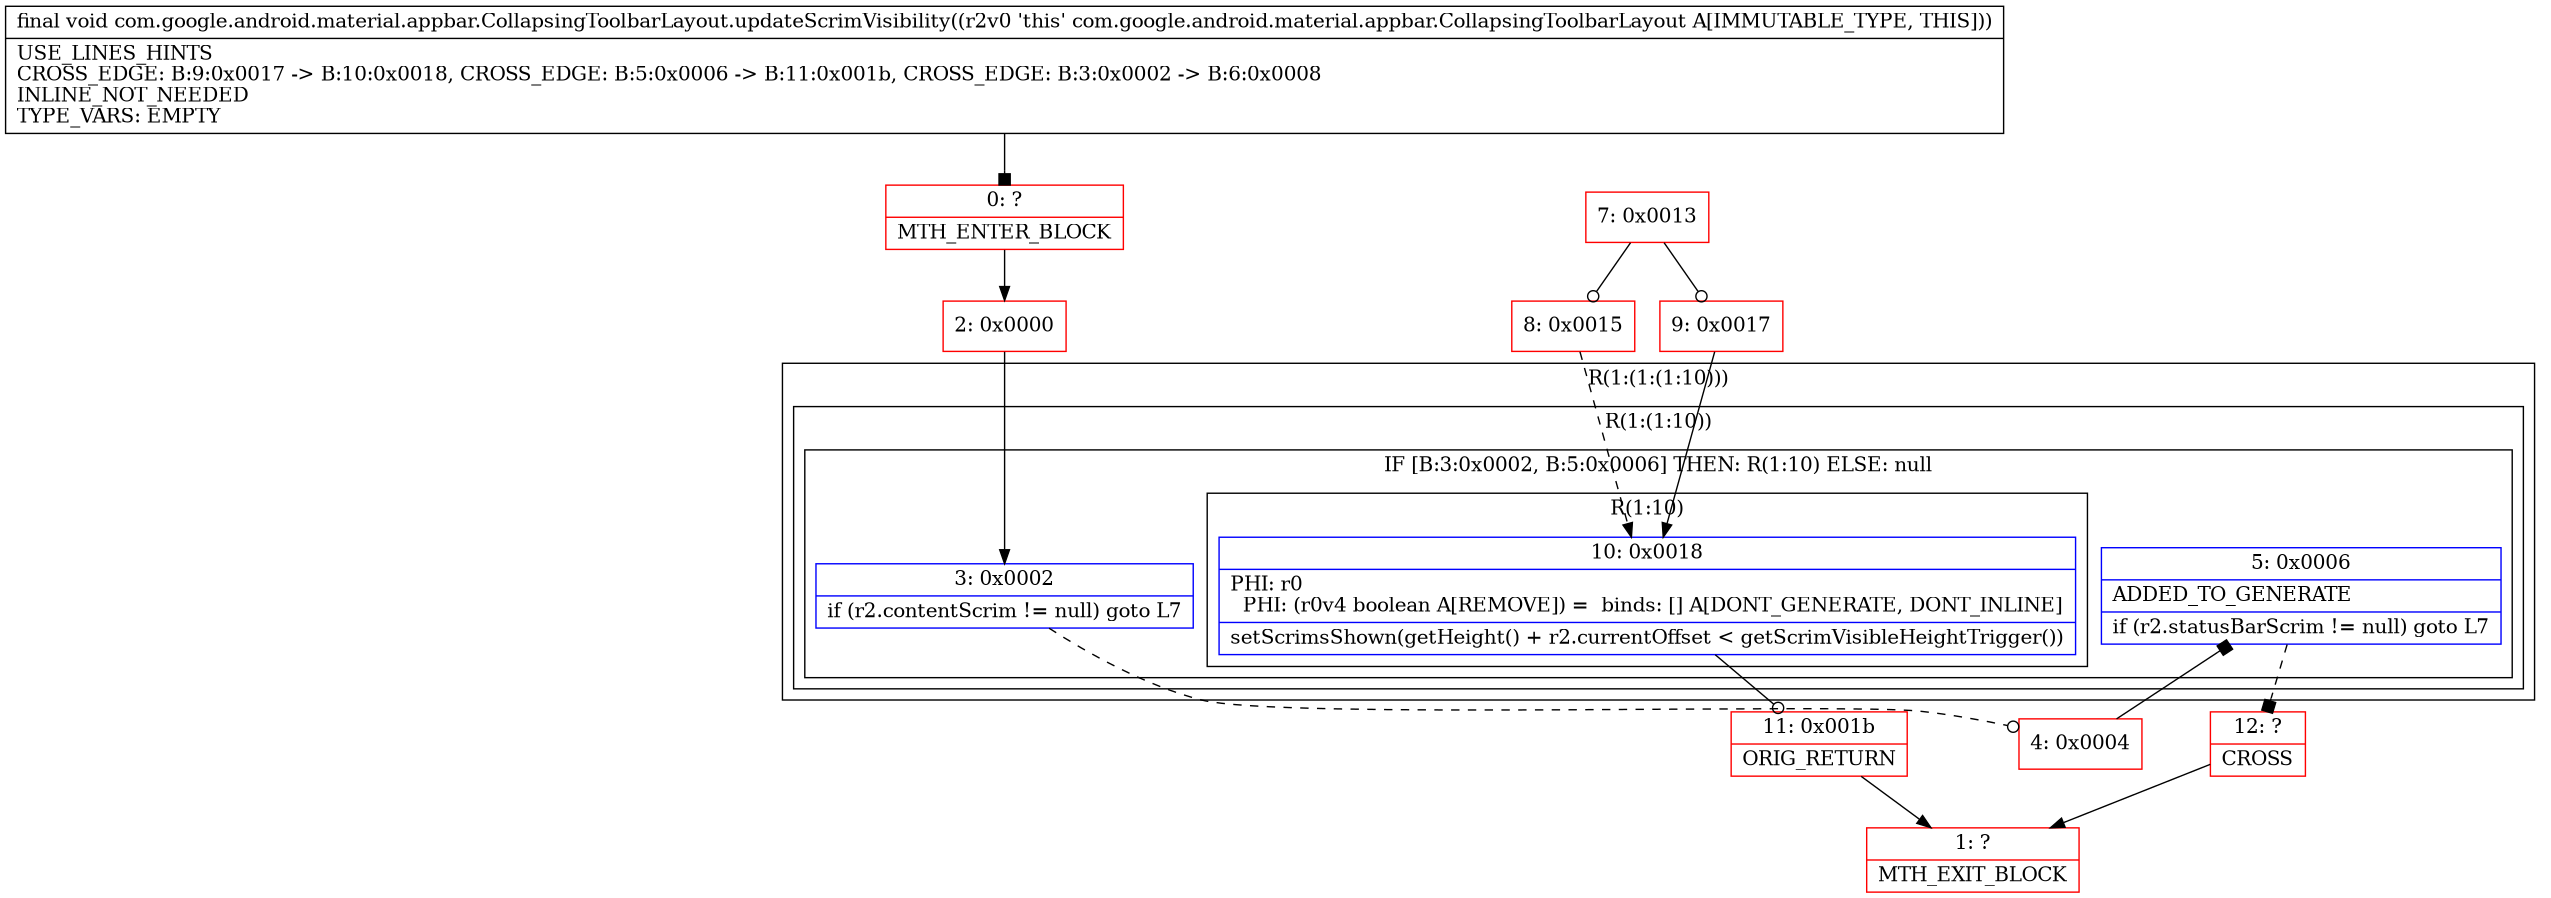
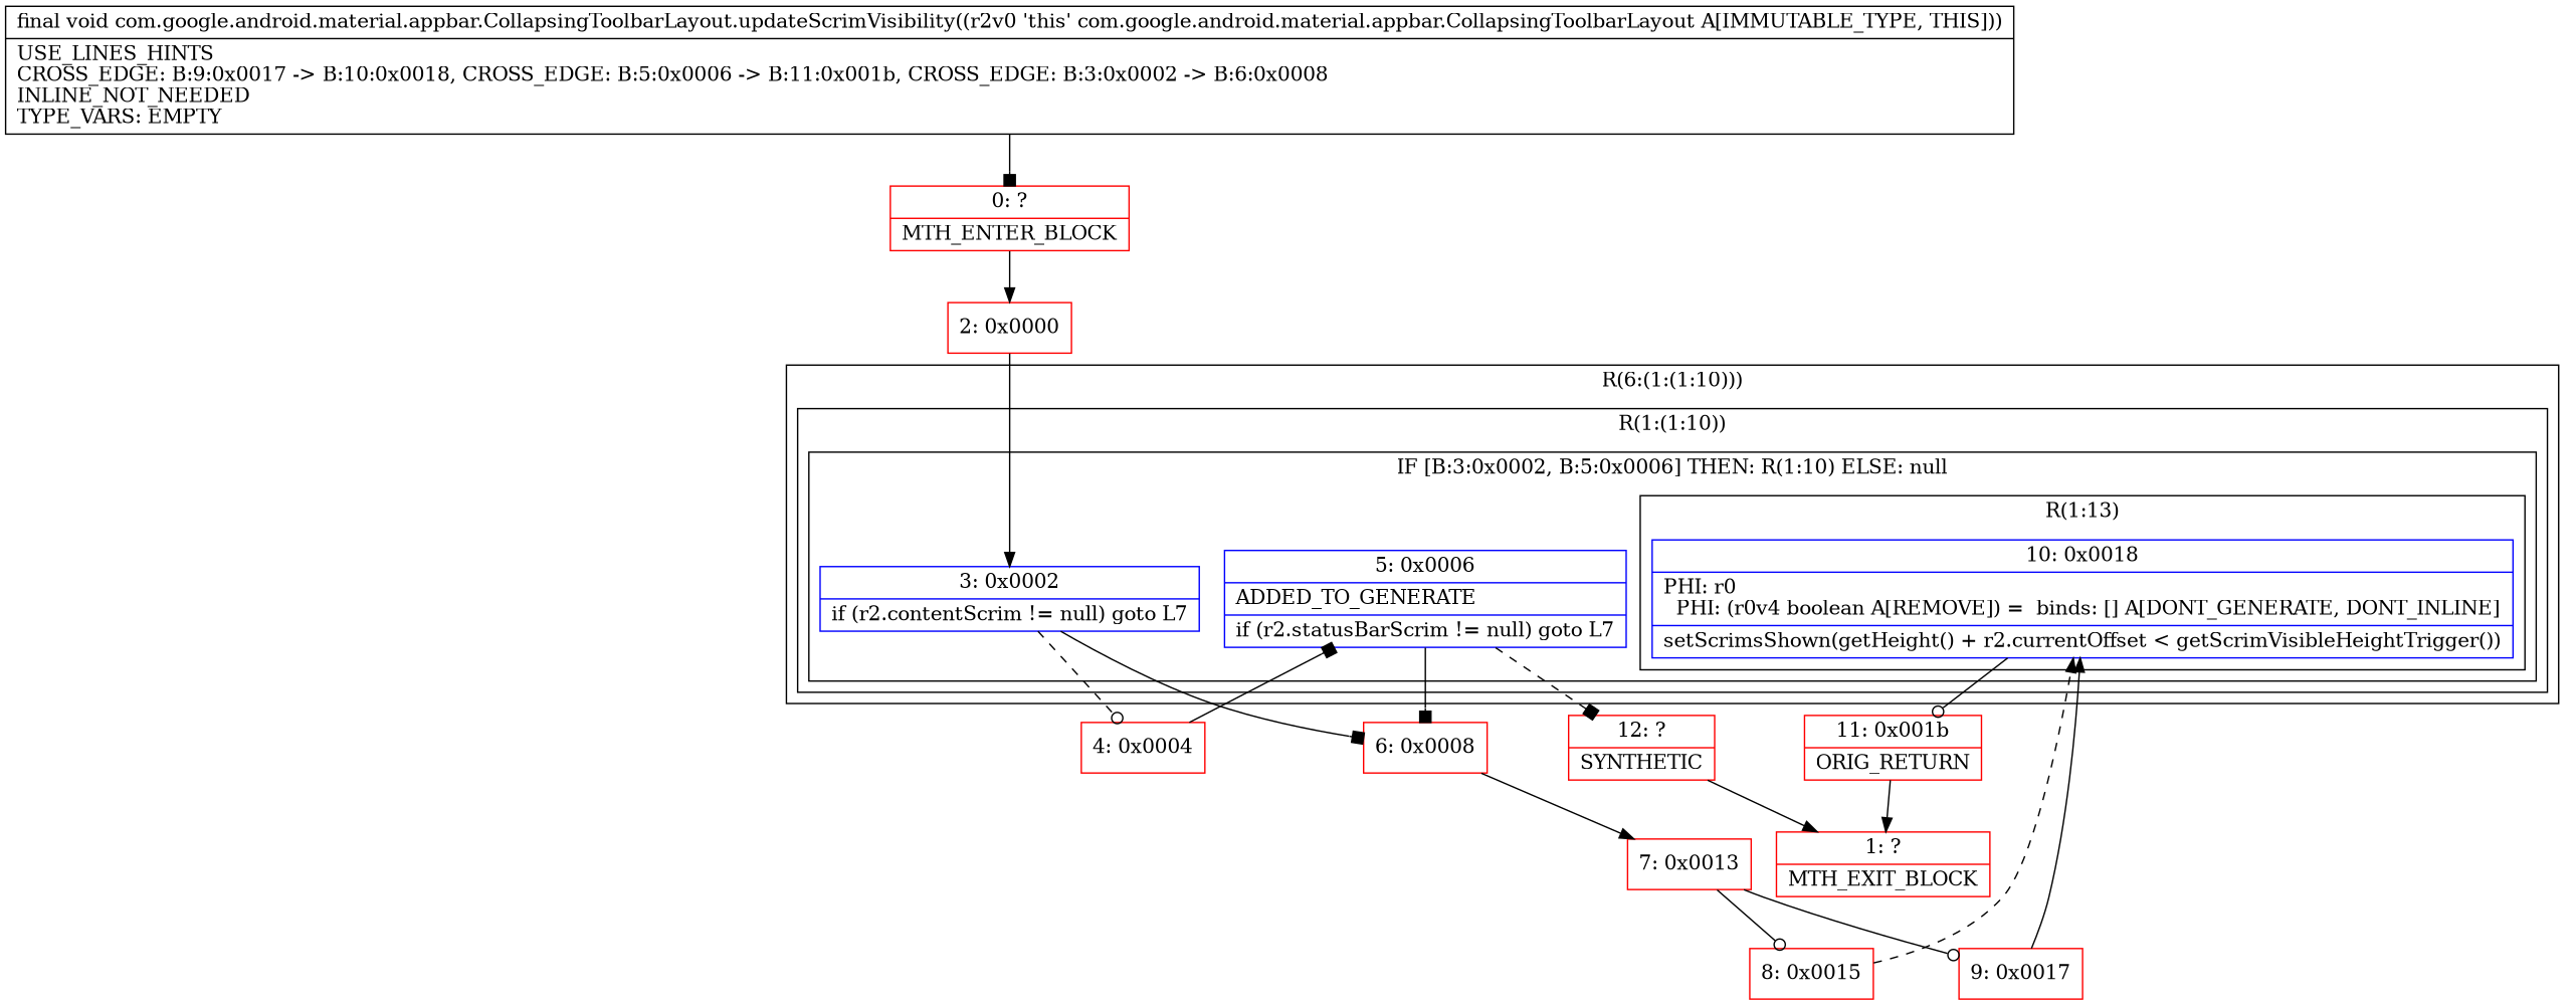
  digraph {
    node [color=red shape=record]
    edge [arrowhead=normal]
    n1 [color=blue label="{10\:\ 0x0018|PHI: r0 \l  PHI: (r0v4 boolean A[REMOVE]) =  binds: [] A[DONT_GENERATE, DONT_INLINE]\l|setScrimsShown(getHeight() + r2.currentOffset \< getScrimVisibleHeightTrigger())\l}"]
    n2 [color=blue label="{3\:\ 0x0002|if (r2.contentScrim != null) goto L7\l}"]
    n3 [color=blue label="{5\:\ 0x0006|ADDED_TO_GENERATE\l|if (r2.statusBarScrim != null) goto L7\l}"]
    n4 [label="{11\:\ 0x001b|ORIG_RETURN\l}"]
    n5 [label="{4\:\ 0x0004}"]
-   n7 [label="{12\:\ ?|CROSS\l}"]
+   n6 [label="{6\:\ 0x0008}"]
+   n7 [label="{12\:\ ?|SYNTHETIC\l}"]
    n8 [label="{7\:\ 0x0013}"]
    n9 [label="{1\:\ ?|MTH_EXIT_BLOCK\l}"]
    n10 [label="{0\:\ ?|MTH_ENTER_BLOCK\l}"]
    n11 [label="{2\:\ 0x0000}"]
    n12 [label="{8\:\ 0x0015}"]
    n13 [label="{9\:\ 0x0017}"]
    n14 [label="{final void com.google.android.material.appbar.CollapsingToolbarLayout.updateScrimVisibility((r2v0 'this' com.google.android.material.appbar.CollapsingToolbarLayout A[IMMUTABLE_TYPE, THIS]))  | USE_LINES_HINTS\lCROSS_EDGE: B:9:0x0017 \-\> B:10:0x0018, CROSS_EDGE: B:5:0x0006 \-\> B:11:0x001b, CROSS_EDGE: B:3:0x0002 \-\> B:6:0x0008\lINLINE_NOT_NEEDED\lTYPE_VARS: EMPTY\l}" color=""]
    subgraph cluster_1 {
-     label="R(1:(1:(1:10)))"
+     label="R(6:(1:(1:10)))"
      subgraph cluster_2 {
        label="R(1:(1:10))"
        subgraph cluster_3 {
          label="IF [B:3:0x0002, B:5:0x0006] THEN: R(1:10) ELSE: null"
          n2
          n3
          subgraph cluster_4 {
-           label="R(1:10)"
+           label="R(1:13)"
            n1
          }
        }
      }
    }
    n1 -> n4 [arrowhead=odot]
    n2 -> n5 [arrowhead=odot style=dashed]
+   n2 -> n6 [arrowhead=box]
+   n3 -> n6 [arrowhead=box]
    n3 -> n7 [arrowhead=box style=dashed]
    n4 -> n9
    n5 -> n3 [arrowhead=box]
+   n6 -> n8
    n7 -> n9
    n8 -> n12 [arrowhead=odot]
    n8 -> n13 [arrowhead=odot]
    n10 -> n11
    n11 -> n2
    n12 -> n1 [style=dashed]
    n13 -> n1
    n14 -> n10 [arrowhead=box]
  }
